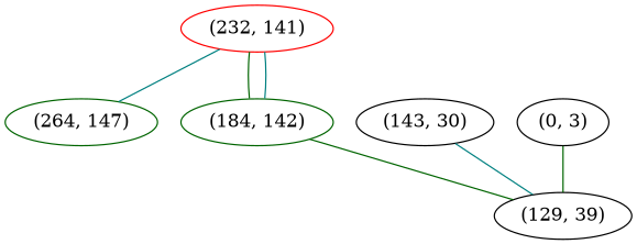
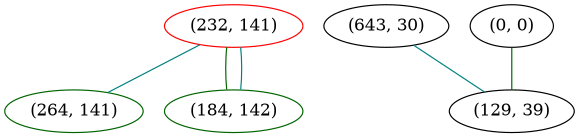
  graph {
    node [color=black]
    edge [color=teal weight=1]
    n1 [color=red label="(232, 141)"]
-   "(264, 141)" [color=darkgreen label="(264, 147)"]
+   "(264, 141)" [color=darkgreen]
    "(184, 142)" [color=darkgreen]
    "(129, 39)"
-   "(143, 30)"
-   "(0, 0)" [label="(0, 3)"]
+   "(143, 30)" [label="(643, 30)"]
+   "(0, 0)"
    n1 -- "(264, 141)"
    n1 -- "(184, 142)" [color=darkgreen]
    n1 -- "(184, 142)" [weight=2]
-   "(184, 142)" -- "(129, 39)" [color=darkgreen]
    "(143, 30)" -- "(129, 39)"
    "(0, 0)" -- "(129, 39)" [color=darkgreen weight=4]
  }
